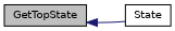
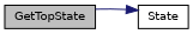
  digraph {
    rankdir=LR
    node [color=black fontname=Helvetica fontsize=10 shape=record style=filled]
    n1 [fillcolor=grey75 fontcolor=black height=0.2 label=GetTopState width=0.4]
    n2 [fillcolor=white height=0.2 label=State width=0.4]
-   n1 -> n2 [color=midnightblue dir=back fontname=Helvetica fontsize=10 labelfontname=Helvetica labelfontsize=10 style=solid]
+   n2 -> n1 [color=midnightblue dir=back fontname=Helvetica fontsize=10 labelfontname=Helvetica labelfontsize=10 style=solid]
  }
